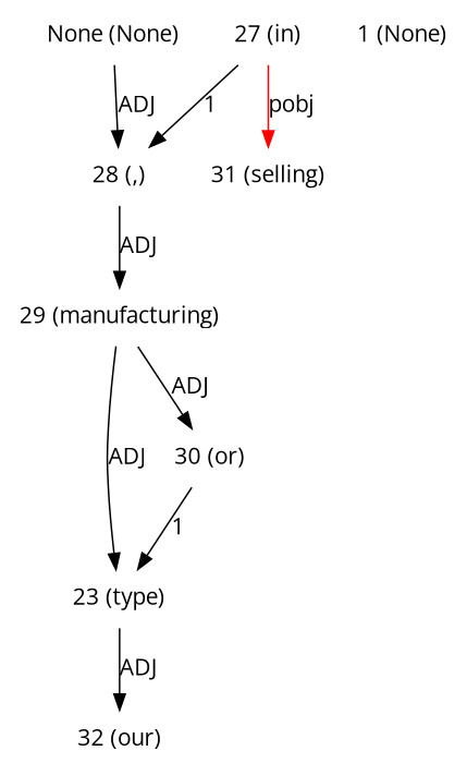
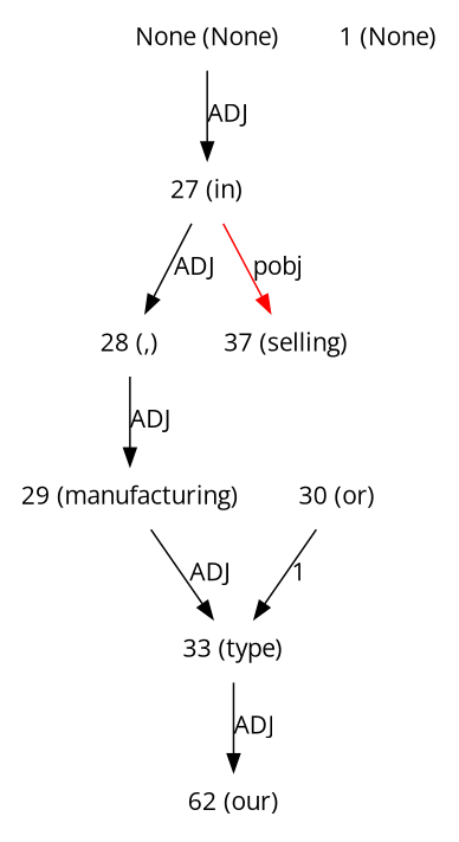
  digraph {
    fontname="Open Sans"
    node [fontname="Open Sans" shape=plaintext]
    edge [dir=forward fontname="Open Sans"]
    n1 [label="None (None)"]
    n2 [label="27 (in)"]
    n3 [label="28 (,)"]
-   n4 [label="31 (selling)"]
+   n4 [label="37 (selling)"]
    n5 [label="29 (manufacturing)"]
    n6 [label="1 (None)"]
-   n7 [label="23 (type)"]
+   n7 [label="33 (type)"]
    n8 [label="30 (or)"]
-   n9 [label="32 (our)"]
-   n1 -> n3 [label=ADJ]
-   n2 -> n3 [label=1]
+   n9 [label="62 (our)"]
+   n1 -> n2 [label=ADJ]
+   n2 -> n3 [label=ADJ]
    n2 -> n4 [color=red label=pobj]
    n3 -> n5 [label=ADJ]
    n5 -> n7 [label=ADJ]
-   n5 -> n8 [label=ADJ]
    n7 -> n9 [label=ADJ]
    n8 -> n7 [label=1]
  }
